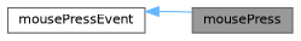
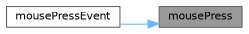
  digraph {
    rankdir=RL
    node [fontname=Helvetica fontsize=10 shape=box style=filled]
    n1 [color=gray40 fillcolor=grey60 fontcolor=black height=0.2 label=mousePress width=0.4]
    n2 [color=grey40 fillcolor=white height=0.2 label=mousePressEvent width=0.4]
-   n2 -> n1 [color=steelblue1 dir=back fontname=Helvetica fontsize=10 labelfontname=Helvetica labelfontsize=10 style=solid]
+   n1 -> n2 [color=steelblue1 dir=back fontname=Helvetica fontsize=10 labelfontname=Helvetica labelfontsize=10 style=solid]
  }
